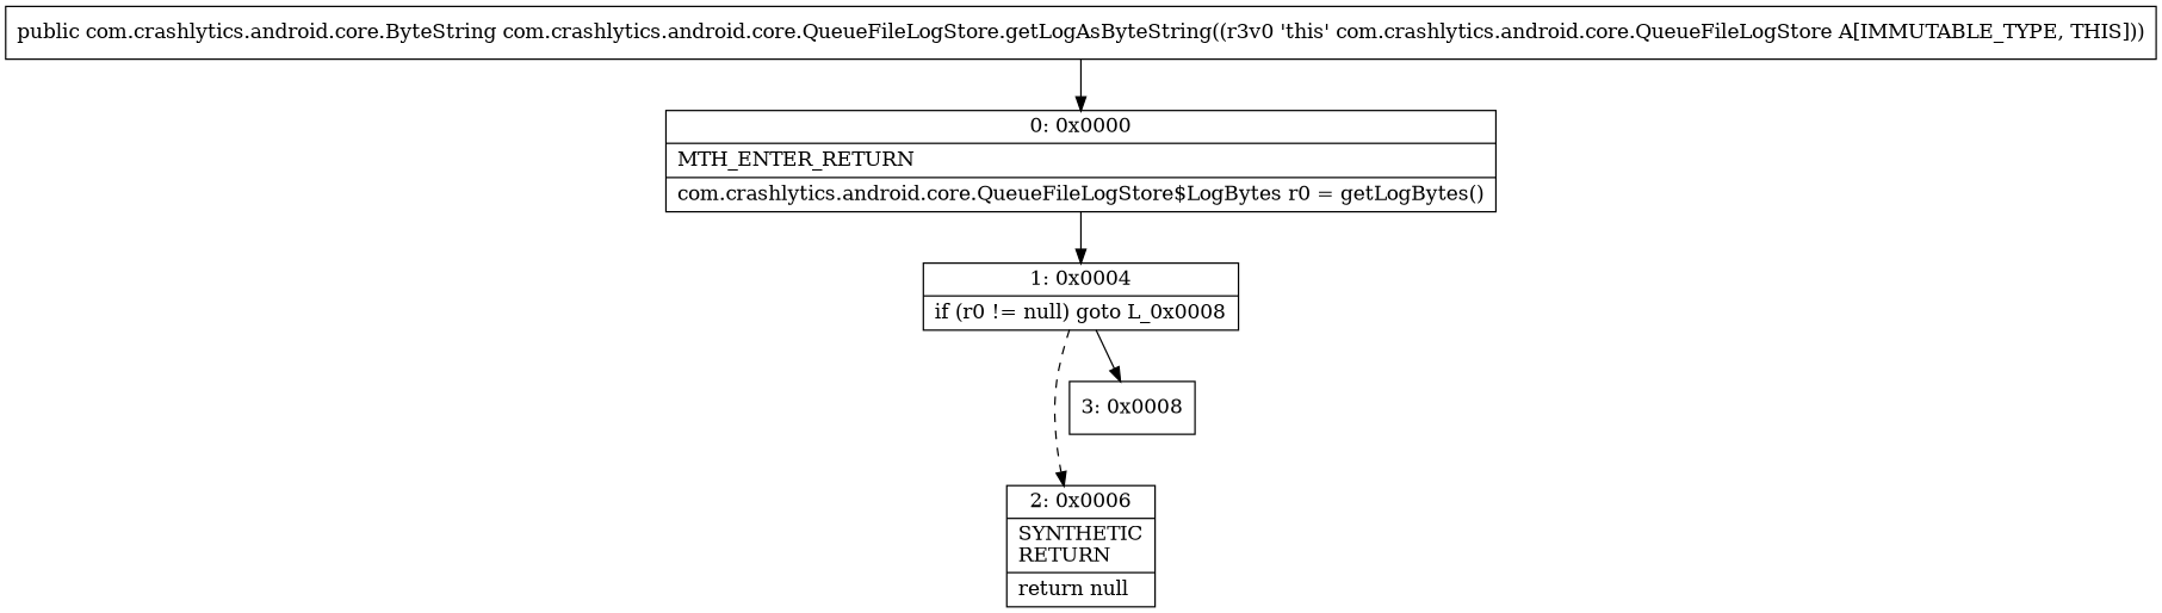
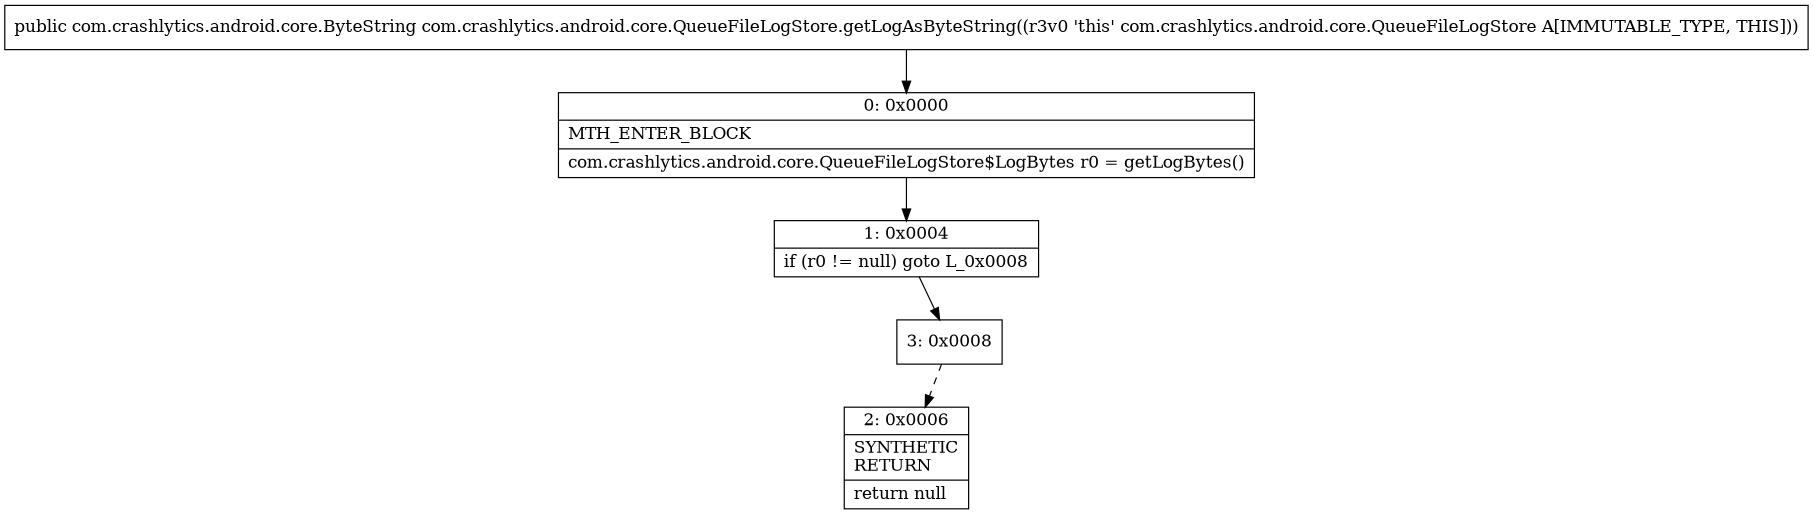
  digraph {
    node [shape=record]
-   n1 [label="{0\:\ 0x0000|MTH_ENTER_RETURN\l|com.crashlytics.android.core.QueueFileLogStore$LogBytes r0 = getLogBytes()\l}"]
+   n1 [label="{0\:\ 0x0000|MTH_ENTER_BLOCK\l|com.crashlytics.android.core.QueueFileLogStore$LogBytes r0 = getLogBytes()\l}"]
    n2 [label="{1\:\ 0x0004|if (r0 != null) goto L_0x0008\l}"]
    n3 [label="{2\:\ 0x0006|SYNTHETIC\lRETURN\l|return null\l}"]
    n4 [label="{3\:\ 0x0008}"]
    n5 [label="{public com.crashlytics.android.core.ByteString com.crashlytics.android.core.QueueFileLogStore.getLogAsByteString((r3v0 'this' com.crashlytics.android.core.QueueFileLogStore A[IMMUTABLE_TYPE, THIS])) }"]
    n1 -> n2
-   n2 -> n3 [style=dashed]
+   n4 -> n3 [style=dashed]
    n2 -> n4
    n5 -> n1
  }
